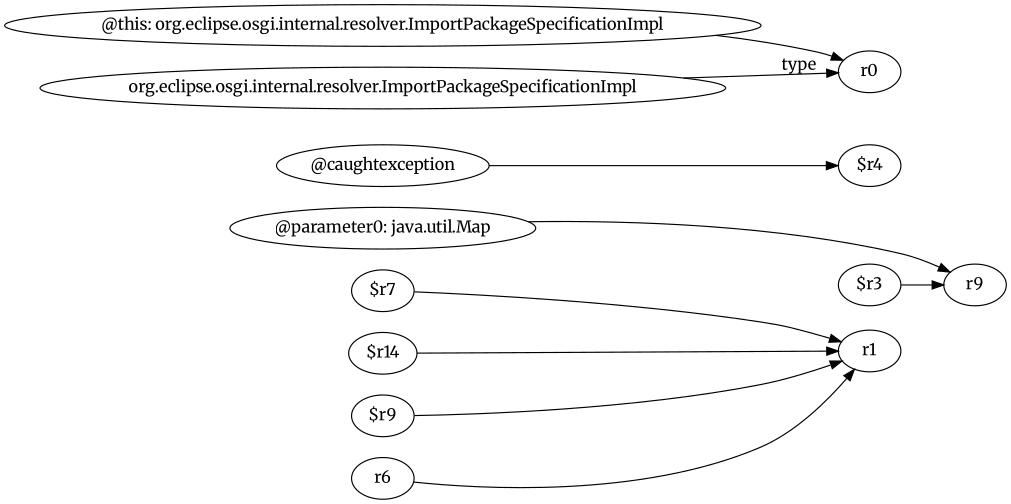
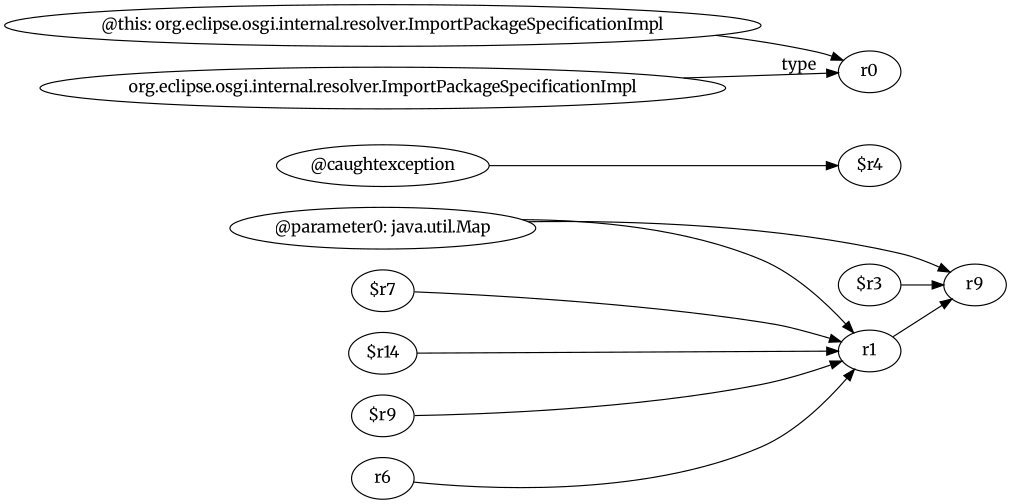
  digraph {
    fontname=Merriweather
    rankdir=LR
    node [fontname=Merriweather]
    edge [fontname=Merriweather]
    n1 [label="$r7"]
    n2 [label=r1]
    n3 [label=r9]
    n4 [label="$r3"]
    n5 [label="$r9"]
    n6 [label="@caughtexception"]
    n7 [label="$r4"]
    n8 [label="@this: org.eclipse.osgi.internal.resolver.ImportPackageSpecificationImpl"]
    n9 [label=r0]
    n10 [label="@parameter0: java.util.Map"]
    n11 [label=r6]
    n12 [label="$r14"]
    n13 [label="org.eclipse.osgi.internal.resolver.ImportPackageSpecificationImpl"]
    n1 -> n2
+   n2 -> n3
    n4 -> n3
    n5 -> n2
    n6 -> n7
    n8 -> n9
+   n10 -> n2
    n10 -> n3
    n11 -> n2
    n12 -> n2
    n13 -> n9 [label=type]
  }
